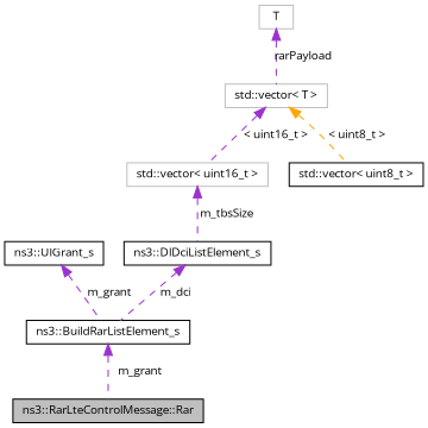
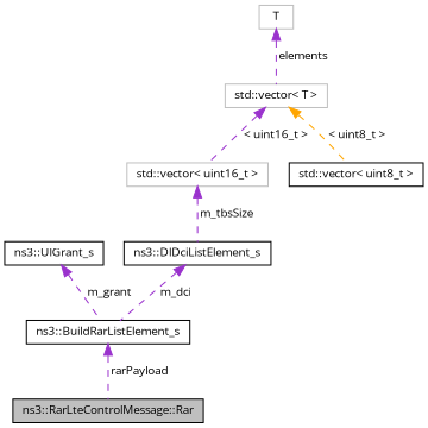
  digraph {
    fontname="Open Sans"
    node [color=black fillcolor=white fontname="Open Sans" fontsize=10 shape=record style=filled]
    edge [color=darkorchid3 dir=back fontname="Open Sans" fontsize=10 labelfontname=Helvetica labelfontsize=10 style=dashed]
    n1 [fillcolor=grey75 fontcolor=black height=0.2 label="ns3::RarLteControlMessage::Rar" width=0.4]
    n2 [height=0.2 label="ns3::BuildRarListElement_s" width=0.4]
    n3 [height=0.2 label="ns3::UlGrant_s" width=0.4]
    n4 [height=0.2 label="ns3::DlDciListElement_s" width=0.4]
    n5 [color=grey75 height=0.2 label="std::vector\< uint16_t \>" width=0.4]
    n6 [color=grey75 height=0.2 label="std::vector\< T \>" width=0.4]
    n7 [height=0.2 label="std::vector\< uint8_t \>" width=0.4]
    n8 [color=grey75 height=0.2 label=T width=0.4]
-   n2 -> n1 [label=" m_grant"]
+   n2 -> n1 [label=" rarPayload"]
    n3 -> n2 [label=" m_grant"]
    n4 -> n2 [label=" m_dci"]
    n5 -> n4 [label=" m_tbsSize"]
    n6 -> n5 [label=" \< uint16_t \>"]
    n6 -> n7 [color=orange label=" \< uint8_t \>"]
-   n8 -> n6 [label=" rarPayload"]
+   n8 -> n6 [label=" elements"]
  }
